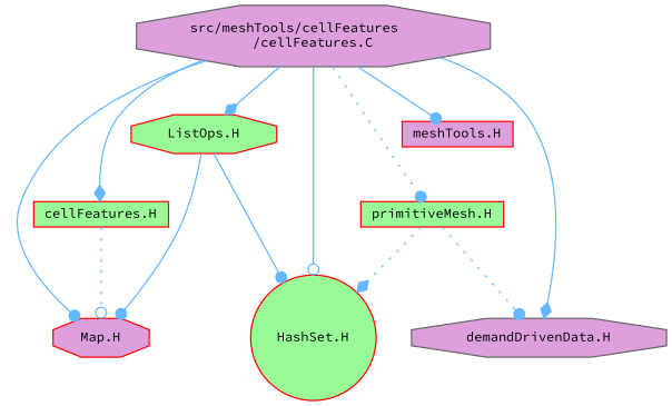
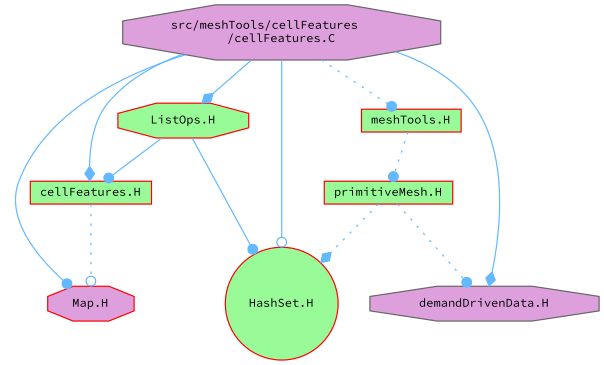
  digraph {
    fontname="Source Code Pro"
    node [color=red fillcolor=palegreen fontname="Source Code Pro" fontsize=10 shape=octagon style=filled]
    edge [arrowhead=dot color=steelblue1 fontname="Source Code Pro" fontsize=10 labelfontname=Helvetica labelfontsize=10 style=solid]
    n1 [color=gray40 fillcolor=plum fontcolor=black height=0.2 label="src/meshTools/cellFeatures\l/cellFeatures.C" width=0.4]
    n2 [height=0.2 label="cellFeatures.H" shape=box width=0.4]
    n3 [height=0.2 label="HashSet.H" shape=circle width=0.4]
    n4 [fillcolor=plum height=0.2 label="Map.H" width=0.4]
    n5 [height=0.2 label="primitiveMesh.H" shape=box width=0.4]
    n6 [color=grey40 fillcolor=plum height=0.2 label="demandDrivenData.H" width=0.4]
    n7 [height=0.2 label="ListOps.H" width=0.4]
-   n8 [fillcolor=plum height=0.2 label="meshTools.H" shape=box width=0.4]
+   n8 [height=0.2 label="meshTools.H" shape=box width=0.4]
    n1 -> n2 [arrowhead=diamond]
    n1 -> n3 [arrowhead=odot]
    n1 -> n4
-   n1 -> n5 [style=dotted]
+   n8 -> n5 [style=dotted]
    n1 -> n6 [arrowhead=diamond]
    n1 -> n7 [arrowhead=diamond]
-   n1 -> n8
+   n1 -> n8 [style=dotted]
    n2 -> n4 [arrowhead=odot style=dotted]
    n5 -> n3 [arrowhead=diamond style=dotted]
    n5 -> n6 [style=dotted]
    n7 -> n3
-   n7 -> n4
+   n7 -> n2
  }
